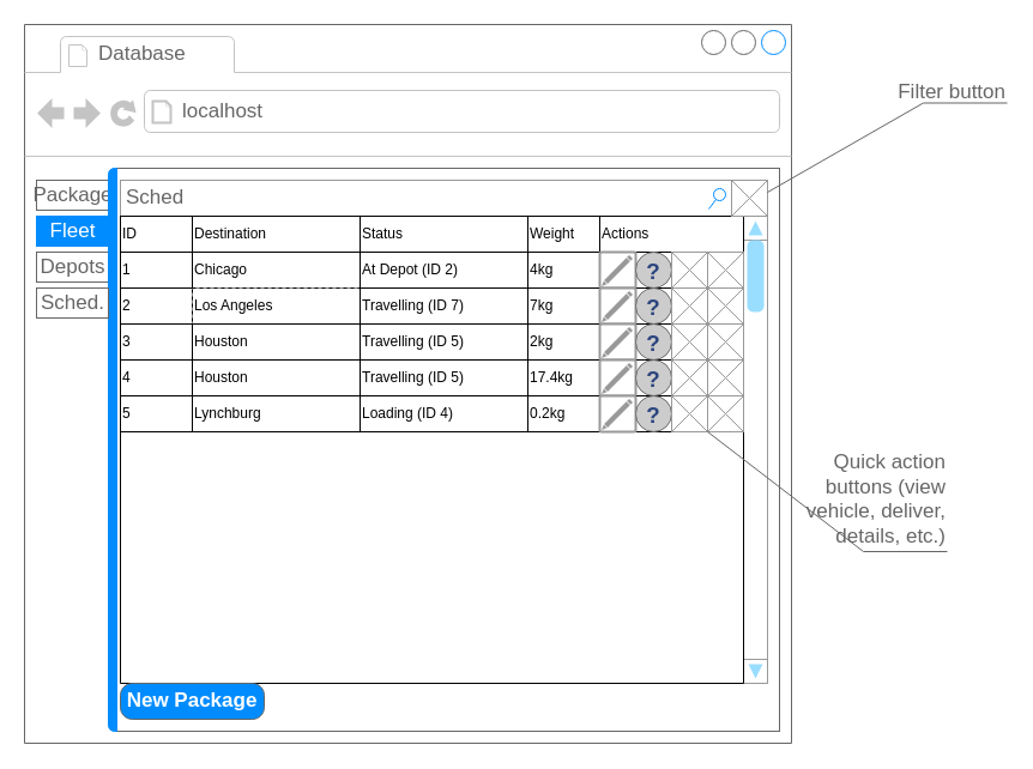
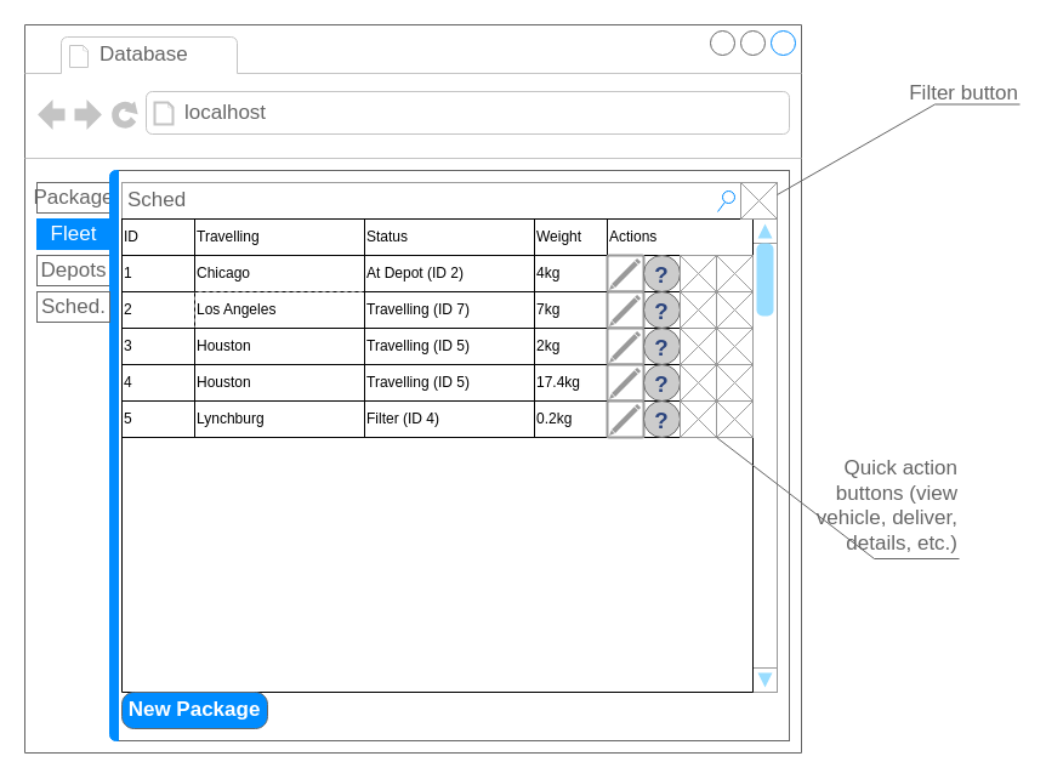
  <mxCell id="0" />
  <mxCell id="1" parent="0" />
  <mxCell id="2" value="" style="strokeWidth=1;shadow=0;dashed=0;align=center;html=1;shape=mxgraph.mockup.containers.browserWindow;rSize=0;strokeColor=#666666;strokeColor2=#008cff;strokeColor3=#c4c4c4;mainText=,;recursiveResize=0;" parent="1" vertex="1"><mxGeometry x="20" y="20" width="640" height="600" as="geometry" /></mxCell>
  <mxCell id="3" value="Database" style="strokeWidth=1;shadow=0;dashed=0;align=center;html=1;shape=mxgraph.mockup.containers.anchor;fontSize=17;fontColor=#666666;align=left;" parent="2" vertex="1"><mxGeometry x="60" y="12" width="110" height="26" as="geometry" /></mxCell>
  <mxCell id="4" value="localhost" style="strokeWidth=1;shadow=0;dashed=0;align=center;html=1;shape=mxgraph.mockup.containers.anchor;rSize=0;fontSize=17;fontColor=#666666;align=left;" parent="2" vertex="1"><mxGeometry x="130" y="60" width="250" height="26" as="geometry" /></mxCell>
  <mxCell id="5" value="" style="strokeWidth=1;shadow=0;dashed=0;align=center;html=1;shape=mxgraph.mockup.containers.marginRect2;rectMarginLeft=67;strokeColor=#666666;gradientColor=none;" parent="2" vertex="1"><mxGeometry x="10" y="120" width="620" height="470" as="geometry" /></mxCell>
  <mxCell id="6" value="Package" style="strokeColor=inherit;fillColor=inherit;gradientColor=inherit;strokeWidth=1;shadow=0;dashed=0;align=center;html=1;shape=mxgraph.mockup.containers.rrect;rSize=0;fontSize=17;fontColor=#666666;" parent="5" vertex="1"><mxGeometry width="60" height="25" relative="1" as="geometry"><mxPoint y="10" as="offset" /></mxGeometry></mxCell>
  <mxCell id="7" value="Fleet" style="strokeWidth=1;shadow=0;dashed=0;align=center;html=1;shape=mxgraph.mockup.containers.rrect;rSize=0;fontSize=17;fontColor=#ffffff;strokeColor=#008cff;fillColor=#008cff;" parent="5" vertex="1"><mxGeometry width="60" height="25" relative="1" as="geometry"><mxPoint y="40" as="offset" /></mxGeometry></mxCell>
  <mxCell id="8" value="Depots" style="strokeColor=inherit;fillColor=inherit;gradientColor=inherit;strokeWidth=1;shadow=0;dashed=0;align=center;html=1;shape=mxgraph.mockup.containers.rrect;rSize=0;fontSize=17;fontColor=#666666;" parent="5" vertex="1"><mxGeometry width="60" height="25" relative="1" as="geometry"><mxPoint y="70" as="offset" /></mxGeometry></mxCell>
  <mxCell id="9" value="" style="strokeWidth=1;shadow=0;dashed=0;align=center;html=1;shape=mxgraph.mockup.containers.leftButton;rSize=5;strokeColor=#008cff;fillColor=#008cff;resizeHeight=1;movable=0;deletable=0;" parent="5" vertex="1"><mxGeometry width="7" height="470" relative="1" as="geometry"><mxPoint x="60" as="offset" /></mxGeometry></mxCell>
  <mxCell id="10" value="Sched" style="strokeWidth=1;shadow=0;dashed=0;align=center;html=1;shape=mxgraph.mockup.forms.searchBox;strokeColor=#999999;mainText=;strokeColor2=#008cff;fontColor=#666666;fontSize=17;align=left;spacingLeft=3;" parent="5" vertex="1"><mxGeometry x="70" y="10" width="510" height="30" as="geometry" /></mxCell>
  <mxCell id="11" value="" style="verticalLabelPosition=bottom;shadow=0;dashed=0;align=center;html=1;verticalAlign=top;strokeWidth=1;shape=mxgraph.mockup.navigation.scrollBar;strokeColor=#999999;barPos=100;fillColor2=#99ddff;strokeColor2=none;direction=north;" parent="5" vertex="1"><mxGeometry x="590" y="40" width="20" height="390" as="geometry" /></mxCell>
  <mxCell id="12" value="" style="swimlane;whiteSpace=wrap;html=1;startSize=0;" parent="5" vertex="1"><mxGeometry x="70" y="40" width="520" height="390" as="geometry"><mxRectangle x="70" y="40" width="50" height="40" as="alternateBounds" /></mxGeometry></mxCell>
  <mxCell id="13" value="" style="swimlane;horizontal=0;whiteSpace=wrap;html=1;startSize=0;" parent="12" vertex="1"><mxGeometry width="520" height="30" as="geometry" /></mxCell>
  <mxCell id="14" value="ID" style="rounded=0;whiteSpace=wrap;html=1;align=left;" parent="13" vertex="1"><mxGeometry width="60" height="30" as="geometry" /></mxCell>
- <mxCell id="15" value="Destination" style="rounded=0;whiteSpace=wrap;html=1;align=left;" parent="13" vertex="1"><mxGeometry x="60" width="140" height="30" as="geometry" /></mxCell>
+ <mxCell id="15" value="Travelling" style="rounded=0;whiteSpace=wrap;html=1;align=left;" parent="13" vertex="1"><mxGeometry x="60" width="140" height="30" as="geometry" /></mxCell>
  <mxCell id="16" value="Status" style="rounded=0;whiteSpace=wrap;html=1;align=left;" parent="13" vertex="1"><mxGeometry x="200" width="140" height="30" as="geometry" /></mxCell>
  <mxCell id="17" value="Weight" style="rounded=0;whiteSpace=wrap;html=1;align=left;" parent="13" vertex="1"><mxGeometry x="340" width="60" height="30" as="geometry" /></mxCell>
  <mxCell id="18" value="Actions" style="rounded=0;whiteSpace=wrap;html=1;align=left;" parent="13" vertex="1"><mxGeometry x="400" width="120" height="30" as="geometry" /></mxCell>
  <mxCell id="19" value="" style="swimlane;horizontal=0;whiteSpace=wrap;html=1;startSize=0;" parent="12" vertex="1"><mxGeometry y="30" width="520" height="30" as="geometry" /></mxCell>
  <mxCell id="20" value="1" style="rounded=0;whiteSpace=wrap;html=1;align=left;" parent="19" vertex="1"><mxGeometry width="60" height="30" as="geometry" /></mxCell>
  <mxCell id="21" value="Chicago" style="rounded=0;whiteSpace=wrap;html=1;align=left;" parent="19" vertex="1"><mxGeometry x="60" width="140" height="30" as="geometry" /></mxCell>
  <mxCell id="22" value="At Depot (ID 2)" style="rounded=0;whiteSpace=wrap;html=1;align=left;" parent="19" vertex="1"><mxGeometry x="200" width="140" height="30" as="geometry" /></mxCell>
  <mxCell id="23" value="4kg" style="rounded=0;whiteSpace=wrap;html=1;align=left;" parent="19" vertex="1"><mxGeometry x="340" width="60" height="30" as="geometry" /></mxCell>
  <mxCell id="24" value="" style="rounded=0;whiteSpace=wrap;html=1;align=left;" parent="19" vertex="1"><mxGeometry x="400" width="120" height="30" as="geometry" /></mxCell>
  <mxCell id="25" value="" style="strokeColor=#999999;verticalLabelPosition=bottom;shadow=0;dashed=0;verticalAlign=top;strokeWidth=2;html=1;shape=mxgraph.mockup.misc.editIcon;" parent="19" vertex="1"><mxGeometry x="400" width="30" height="30" as="geometry" /></mxCell>
  <mxCell id="26" value="" style="verticalLabelPosition=bottom;shadow=0;dashed=0;align=center;html=1;verticalAlign=top;strokeWidth=1;shape=mxgraph.mockup.misc.help_icon;" parent="19" vertex="1"><mxGeometry x="430" width="30" height="30" as="geometry" /></mxCell>
  <mxCell id="27" value="" style="verticalLabelPosition=bottom;shadow=0;dashed=0;align=center;html=1;verticalAlign=top;strokeWidth=1;shape=mxgraph.mockup.graphics.simpleIcon;strokeColor=#999999;" parent="19" vertex="1"><mxGeometry x="460" width="30" height="30" as="geometry" /></mxCell>
  <mxCell id="28" value="" style="verticalLabelPosition=bottom;shadow=0;dashed=0;align=center;html=1;verticalAlign=top;strokeWidth=1;shape=mxgraph.mockup.graphics.simpleIcon;strokeColor=#999999;" parent="19" vertex="1"><mxGeometry x="490" width="30" height="30" as="geometry" /></mxCell>
  <mxCell id="29" value="" style="swimlane;horizontal=0;whiteSpace=wrap;html=1;startSize=0;" parent="12" vertex="1"><mxGeometry y="60" width="520" height="30" as="geometry" /></mxCell>
  <mxCell id="30" value="2" style="rounded=0;whiteSpace=wrap;html=1;align=left;" parent="29" vertex="1"><mxGeometry width="60" height="30" as="geometry" /></mxCell>
  <mxCell id="31" value="Los Angeles" style="rounded=0;whiteSpace=wrap;html=1;align=left;dashed=1;" parent="29" vertex="1"><mxGeometry x="60" width="140" height="30" as="geometry" /></mxCell>
  <mxCell id="32" value="Travelling (ID 7)" style="rounded=0;whiteSpace=wrap;html=1;align=left;" parent="29" vertex="1"><mxGeometry x="200" width="140" height="30" as="geometry" /></mxCell>
  <mxCell id="33" value="7kg" style="rounded=0;whiteSpace=wrap;html=1;align=left;" parent="29" vertex="1"><mxGeometry x="340" width="60" height="30" as="geometry" /></mxCell>
  <mxCell id="34" value="" style="rounded=0;whiteSpace=wrap;html=1;align=left;" parent="29" vertex="1"><mxGeometry x="400" width="120" height="30" as="geometry" /></mxCell>
  <mxCell id="35" value="" style="strokeColor=#999999;verticalLabelPosition=bottom;shadow=0;dashed=0;verticalAlign=top;strokeWidth=2;html=1;shape=mxgraph.mockup.misc.editIcon;" parent="29" vertex="1"><mxGeometry x="400" width="30" height="30" as="geometry" /></mxCell>
  <mxCell id="36" value="" style="verticalLabelPosition=bottom;shadow=0;dashed=0;align=center;html=1;verticalAlign=top;strokeWidth=1;shape=mxgraph.mockup.misc.help_icon;" parent="29" vertex="1"><mxGeometry x="430" width="30" height="30" as="geometry" /></mxCell>
  <mxCell id="37" value="" style="verticalLabelPosition=bottom;shadow=0;dashed=0;align=center;html=1;verticalAlign=top;strokeWidth=1;shape=mxgraph.mockup.graphics.simpleIcon;strokeColor=#999999;" parent="29" vertex="1"><mxGeometry x="460" width="30" height="30" as="geometry" /></mxCell>
  <mxCell id="38" value="" style="verticalLabelPosition=bottom;shadow=0;dashed=0;align=center;html=1;verticalAlign=top;strokeWidth=1;shape=mxgraph.mockup.graphics.simpleIcon;strokeColor=#999999;" parent="29" vertex="1"><mxGeometry x="490" width="30" height="30" as="geometry" /></mxCell>
  <mxCell id="39" value="" style="swimlane;horizontal=0;whiteSpace=wrap;html=1;startSize=0;" parent="12" vertex="1"><mxGeometry y="90" width="520" height="30" as="geometry" /></mxCell>
  <mxCell id="40" value="3" style="rounded=0;whiteSpace=wrap;html=1;align=left;" parent="39" vertex="1"><mxGeometry width="60" height="30" as="geometry" /></mxCell>
  <mxCell id="41" value="Houston" style="rounded=0;whiteSpace=wrap;html=1;align=left;" parent="39" vertex="1"><mxGeometry x="60" width="140" height="30" as="geometry" /></mxCell>
  <mxCell id="42" value="Travelling (ID 5)" style="rounded=0;whiteSpace=wrap;html=1;align=left;" parent="39" vertex="1"><mxGeometry x="200" width="140" height="30" as="geometry" /></mxCell>
  <mxCell id="43" value="2kg" style="rounded=0;whiteSpace=wrap;html=1;align=left;" parent="39" vertex="1"><mxGeometry x="340" width="60" height="30" as="geometry" /></mxCell>
  <mxCell id="44" value="" style="rounded=0;whiteSpace=wrap;html=1;align=left;" parent="39" vertex="1"><mxGeometry x="400" width="120" height="30" as="geometry" /></mxCell>
  <mxCell id="45" value="" style="strokeColor=#999999;verticalLabelPosition=bottom;shadow=0;dashed=0;verticalAlign=top;strokeWidth=2;html=1;shape=mxgraph.mockup.misc.editIcon;" parent="39" vertex="1"><mxGeometry x="400" width="30" height="30" as="geometry" /></mxCell>
  <mxCell id="46" value="" style="verticalLabelPosition=bottom;shadow=0;dashed=0;align=center;html=1;verticalAlign=top;strokeWidth=1;shape=mxgraph.mockup.misc.help_icon;" parent="39" vertex="1"><mxGeometry x="430" width="30" height="30" as="geometry" /></mxCell>
  <mxCell id="47" value="" style="verticalLabelPosition=bottom;shadow=0;dashed=0;align=center;html=1;verticalAlign=top;strokeWidth=1;shape=mxgraph.mockup.graphics.simpleIcon;strokeColor=#999999;" parent="39" vertex="1"><mxGeometry x="460" width="30" height="30" as="geometry" /></mxCell>
  <mxCell id="48" value="" style="verticalLabelPosition=bottom;shadow=0;dashed=0;align=center;html=1;verticalAlign=top;strokeWidth=1;shape=mxgraph.mockup.graphics.simpleIcon;strokeColor=#999999;" parent="39" vertex="1"><mxGeometry x="490" width="30" height="30" as="geometry" /></mxCell>
  <mxCell id="49" value="" style="swimlane;horizontal=0;whiteSpace=wrap;html=1;startSize=0;" parent="12" vertex="1"><mxGeometry y="120" width="520" height="30" as="geometry" /></mxCell>
  <mxCell id="50" value="4" style="rounded=0;whiteSpace=wrap;html=1;align=left;" parent="49" vertex="1"><mxGeometry width="60" height="30" as="geometry" /></mxCell>
  <mxCell id="51" value="Houston" style="rounded=0;whiteSpace=wrap;html=1;align=left;" parent="49" vertex="1"><mxGeometry x="60" width="140" height="30" as="geometry" /></mxCell>
  <mxCell id="52" value="Travelling (ID 5)" style="rounded=0;whiteSpace=wrap;html=1;align=left;" parent="49" vertex="1"><mxGeometry x="200" width="140" height="30" as="geometry" /></mxCell>
  <mxCell id="53" value="17.4kg" style="rounded=0;whiteSpace=wrap;html=1;align=left;" parent="49" vertex="1"><mxGeometry x="340" width="60" height="30" as="geometry" /></mxCell>
  <mxCell id="54" value="" style="rounded=0;whiteSpace=wrap;html=1;align=left;" parent="49" vertex="1"><mxGeometry x="400" width="120" height="30" as="geometry" /></mxCell>
  <mxCell id="55" value="" style="strokeColor=#999999;verticalLabelPosition=bottom;shadow=0;dashed=0;verticalAlign=top;strokeWidth=2;html=1;shape=mxgraph.mockup.misc.editIcon;" parent="49" vertex="1"><mxGeometry x="400" width="30" height="30" as="geometry" /></mxCell>
  <mxCell id="56" value="" style="verticalLabelPosition=bottom;shadow=0;dashed=0;align=center;html=1;verticalAlign=top;strokeWidth=1;shape=mxgraph.mockup.misc.help_icon;" parent="49" vertex="1"><mxGeometry x="430" width="30" height="30" as="geometry" /></mxCell>
  <mxCell id="57" value="" style="verticalLabelPosition=bottom;shadow=0;dashed=0;align=center;html=1;verticalAlign=top;strokeWidth=1;shape=mxgraph.mockup.graphics.simpleIcon;strokeColor=#999999;" parent="49" vertex="1"><mxGeometry x="460" width="30" height="30" as="geometry" /></mxCell>
  <mxCell id="58" value="" style="verticalLabelPosition=bottom;shadow=0;dashed=0;align=center;html=1;verticalAlign=top;strokeWidth=1;shape=mxgraph.mockup.graphics.simpleIcon;strokeColor=#999999;" parent="49" vertex="1"><mxGeometry x="490" width="30" height="30" as="geometry" /></mxCell>
  <mxCell id="59" value="" style="swimlane;horizontal=0;whiteSpace=wrap;html=1;startSize=0;" parent="12" vertex="1"><mxGeometry y="150" width="520" height="30" as="geometry" /></mxCell>
  <mxCell id="60" value="5" style="rounded=0;whiteSpace=wrap;html=1;align=left;" parent="59" vertex="1"><mxGeometry width="60" height="30" as="geometry" /></mxCell>
  <mxCell id="61" value="Lynchburg" style="rounded=0;whiteSpace=wrap;html=1;align=left;" parent="59" vertex="1"><mxGeometry x="60" width="140" height="30" as="geometry" /></mxCell>
- <mxCell id="62" value="Loading (ID 4)" style="rounded=0;whiteSpace=wrap;html=1;align=left;" parent="59" vertex="1"><mxGeometry x="200" width="140" height="30" as="geometry" /></mxCell>
+ <mxCell id="62" value="Filter (ID 4)" style="rounded=0;whiteSpace=wrap;html=1;align=left;" parent="59" vertex="1"><mxGeometry x="200" width="140" height="30" as="geometry" /></mxCell>
  <mxCell id="63" value="0.2kg" style="rounded=0;whiteSpace=wrap;html=1;align=left;" parent="59" vertex="1"><mxGeometry x="340" width="60" height="30" as="geometry" /></mxCell>
  <mxCell id="64" value="" style="rounded=0;whiteSpace=wrap;html=1;align=left;" parent="59" vertex="1"><mxGeometry x="400" width="120" height="30" as="geometry" /></mxCell>
  <mxCell id="65" value="" style="strokeColor=#999999;verticalLabelPosition=bottom;shadow=0;dashed=0;verticalAlign=top;strokeWidth=2;html=1;shape=mxgraph.mockup.misc.editIcon;" parent="59" vertex="1"><mxGeometry x="400" width="30" height="30" as="geometry" /></mxCell>
  <mxCell id="66" value="" style="verticalLabelPosition=bottom;shadow=0;dashed=0;align=center;html=1;verticalAlign=top;strokeWidth=1;shape=mxgraph.mockup.misc.help_icon;" parent="59" vertex="1"><mxGeometry x="430" width="30" height="30" as="geometry" /></mxCell>
  <mxCell id="67" value="" style="verticalLabelPosition=bottom;shadow=0;dashed=0;align=center;html=1;verticalAlign=top;strokeWidth=1;shape=mxgraph.mockup.graphics.simpleIcon;strokeColor=#999999;" parent="59" vertex="1"><mxGeometry x="460" width="30" height="30" as="geometry" /></mxCell>
  <mxCell id="68" value="" style="verticalLabelPosition=bottom;shadow=0;dashed=0;align=center;html=1;verticalAlign=top;strokeWidth=1;shape=mxgraph.mockup.graphics.simpleIcon;strokeColor=#999999;" parent="59" vertex="1"><mxGeometry x="490" width="30" height="30" as="geometry" /></mxCell>
  <mxCell id="69" value="Sched." style="strokeColor=inherit;fillColor=inherit;gradientColor=inherit;strokeWidth=1;shadow=0;dashed=0;align=center;html=1;shape=mxgraph.mockup.containers.rrect;rSize=0;fontSize=17;fontColor=#666666;" parent="5" vertex="1"><mxGeometry width="60" height="25" relative="1" as="geometry"><mxPoint y="100" as="offset" /></mxGeometry></mxCell>
  <mxCell id="70" value="" style="verticalLabelPosition=bottom;shadow=0;dashed=0;align=center;html=1;verticalAlign=top;strokeWidth=1;shape=mxgraph.mockup.graphics.simpleIcon;strokeColor=#999999;" parent="5" vertex="1"><mxGeometry x="580" y="10" width="30" height="30" as="geometry" /></mxCell>
  <mxCell id="71" value="New Package" style="strokeWidth=1;shadow=0;dashed=0;align=center;html=1;shape=mxgraph.mockup.buttons.button;strokeColor=#666666;fontColor=#ffffff;mainText=;buttonStyle=round;fontSize=17;fontStyle=1;fillColor=#008cff;whiteSpace=wrap;" parent="5" vertex="1"><mxGeometry x="70" y="430" width="120" height="30" as="geometry" /></mxCell>
  <mxCell id="72" value="Filter button" style="strokeWidth=1;shadow=0;dashed=0;align=center;html=1;shape=mxgraph.mockup.text.callout;linkText=;textSize=17;textColor=#666666;callDir=NE;callStyle=line;fontSize=17;fontColor=#666666;align=right;verticalAlign=top;strokeColor=#666666;" parent="1" vertex="1"><mxGeometry x="640" y="60" width="200" height="100" as="geometry" /></mxCell>
  <mxCell id="73" value="Quick action&lt;br&gt;buttons (view&lt;br&gt;vehicle, deliver,&lt;br&gt;details, etc.)" style="strokeWidth=1;shadow=0;dashed=0;align=center;html=1;shape=mxgraph.mockup.text.callout;linkText=;textSize=17;textColor=#666666;callDir=SE;callStyle=line;fontSize=17;fontColor=#666666;align=right;verticalAlign=bottom;strokeColor=#666666;" parent="1" vertex="1"><mxGeometry x="590" y="360" width="200" height="100" as="geometry" /></mxCell>
